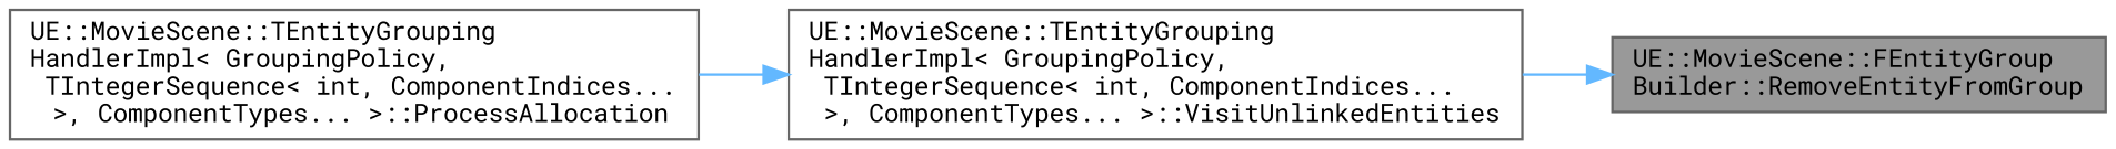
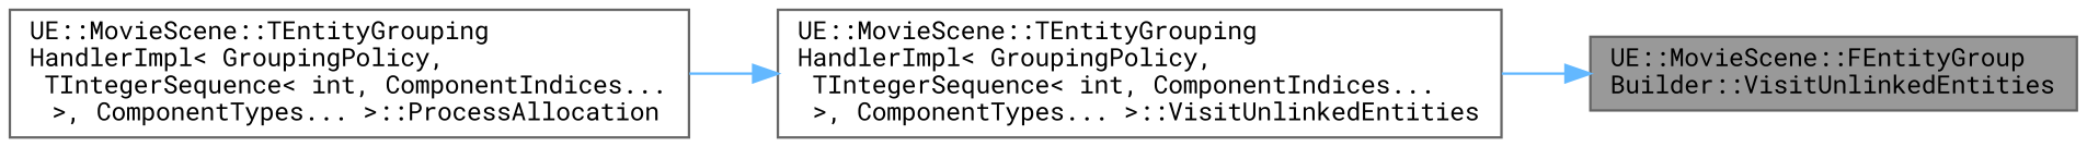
  digraph {
    rankdir=RL
    fontname="Roboto Mono"
    node [color=grey40 fillcolor=white fontname="Roboto Mono" fontsize=10 shape=box style=filled]
    edge [color=steelblue1 dir=back fontname="Roboto Mono" fontsize=10 labelfontname=Helvetica labelfontsize=10 style=solid]
-   n1 [color=gray40 fillcolor=grey60 fontcolor=black height=0.2 label="UE::MovieScene::FEntityGroup\lBuilder::RemoveEntityFromGroup" width=0.4]
+   n1 [color=gray40 fillcolor=grey60 fontcolor=black height=0.2 label="UE::MovieScene::FEntityGroup\lBuilder::VisitUnlinkedEntities" width=0.4]
    n2 [height=0.2 label="UE::MovieScene::TEntityGrouping\lHandlerImpl\< GroupingPolicy,\l TIntegerSequence\< int, ComponentIndices...\l \>, ComponentTypes... \>::VisitUnlinkedEntities" width=0.4]
    n3 [height=0.2 label="UE::MovieScene::TEntityGrouping\lHandlerImpl\< GroupingPolicy,\l TIntegerSequence\< int, ComponentIndices...\l \>, ComponentTypes... \>::ProcessAllocation" width=0.4]
    n1 -> n2
    n2 -> n3
  }
